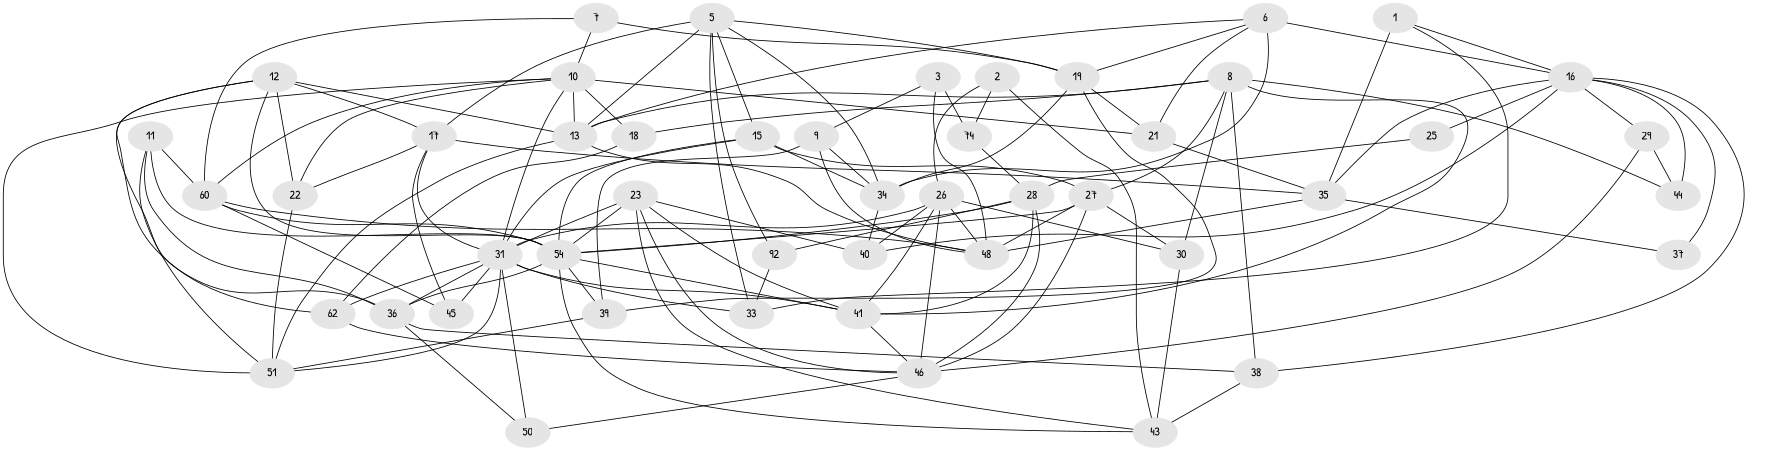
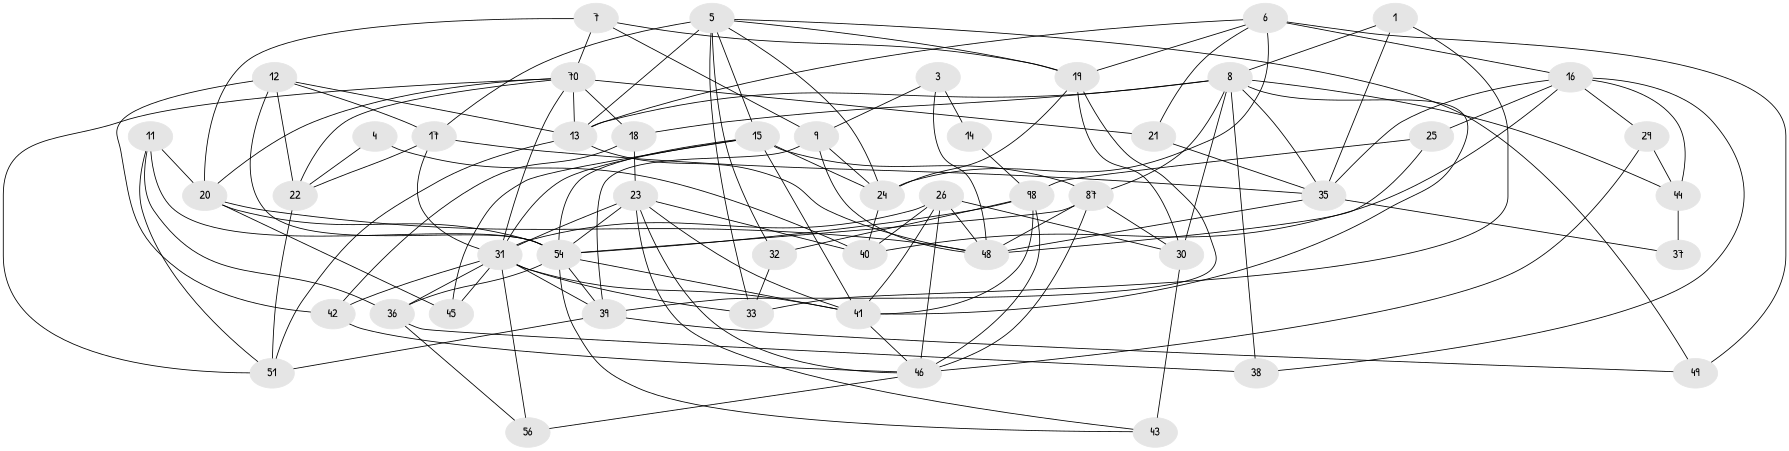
  graph {
    fontname="Patrick Hand"
    node [color=gray90 fontname="Patrick Hand" style=filled]
    edge [fontname="Patrick Hand" weight=1.0]
    1
    8
    33
    35
    13
    18
-   27
+   27 [label=87]
    30
    38
    41
    44
    48
    37
-   2
-   14 [label=74]
+   14
    26
    43
-   28
+   28 [label=98]
    40
    31
    46
    3
    9
-   24 [label=34]
+   24
    39
+   4
    22
    51
    5
    15
    17
    19
-   32 [label=92]
+   32
+   49
    n35 [label=54]
    45
    6
    16
    21
    25
    29
    7
-   10
-   20 [label=60]
-   42 [label=62]
+   10 [label=70]
+   20
+   42
    23
    36
-   50
+   50 [label=56]
    11
    12
-   1 -- 16
+   1 -- 8
    1 -- 33
    1 -- 35
+   8 -- 35
    8 -- 13
    8 -- 18
    8 -- 27
    8 -- 30
    8 -- 38
    8 -- 41
    8 -- 44
    35 -- 48
    35 -- 37
    13 -- 48
    13 -- 51
    18 -- 42
+   18 -- 23
    27 -- 30
    27 -- 48
    27 -- 46
    27 -- n35
    30 -- 43 [weight=2.0]
-   38 -- 43
    41 -- 46
-   2 -- 14
-   2 -- 26
-   2 -- 43
    14 -- 28 [weight=2.0]
    26 -- 30
    26 -- 41
    26 -- 48
    26 -- 40 [weight=2.0]
    26 -- 31
    26 -- 46
    28 -- 41
    28 -- 46
    28 -- 32
    28 -- n35
    31 -- 33
    31 -- 41
-   31 -- 51
+   31 -- 39
    31 -- 45
    31 -- 42
    31 -- 36
    31 -- 50 [weight=2.0]
    46 -- 50
    3 -- 48
    3 -- 14
    3 -- 9
    9 -- 48
    9 -- 24
    9 -- 39
    24 -- 40 [weight=2.0]
    39 -- 51
+   39 -- 49
+   4 -- 40
+   4 -- 22
    22 -- 51
    5 -- 33
    5 -- 13
    5 -- 24
    5 -- 15
    5 -- 17 [weight=2.0]
    5 -- 19
    5 -- 32
+   5 -- 49
    15 -- 27
+   15 -- 41
    15 -- 31
    15 -- 24 [weight=2.0]
    15 -- n35
-   17 -- 45
+   15 -- 45
    17 -- 35
    17 -- 31
    17 -- 22
-   19 -- 21
+   19 -- 30
    19 -- 24
    19 -- 39
    32 -- 33
    n35 -- 41
    n35 -- 43
    n35 -- 39
    n35 -- 36
    6 -- 13
    6 -- 24
    6 -- 19
+   6 -- 49
    6 -- 16
    6 -- 21
    16 -- 35
    16 -- 38
    16 -- 44
-   16 -- 37
+   44 -- 37
    16 -- 40
    16 -- 25
    16 -- 29
    21 -- 35
+   25 -- 48
    25 -- 28
    29 -- 44
    29 -- 46
+   7 -- 9
    7 -- 19
    7 -- 10
    7 -- 20
    10 -- 13
    10 -- 18 [weight=2.0]
    10 -- 31
    10 -- 22
    10 -- 51
    10 -- 21
    10 -- 20
    20 -- 48
    20 -- n35
    20 -- 45
    42 -- 46
    23 -- 41
    23 -- 43
    23 -- 40
    23 -- 31
    23 -- 46
    23 -- n35
    36 -- 38
    36 -- 50
    11 -- 51
    11 -- n35
    11 -- 20
    11 -- 36
    12 -- 13
    12 -- 22
    12 -- 17
    12 -- n35
    12 -- 42
-   12 -- 36
  }
